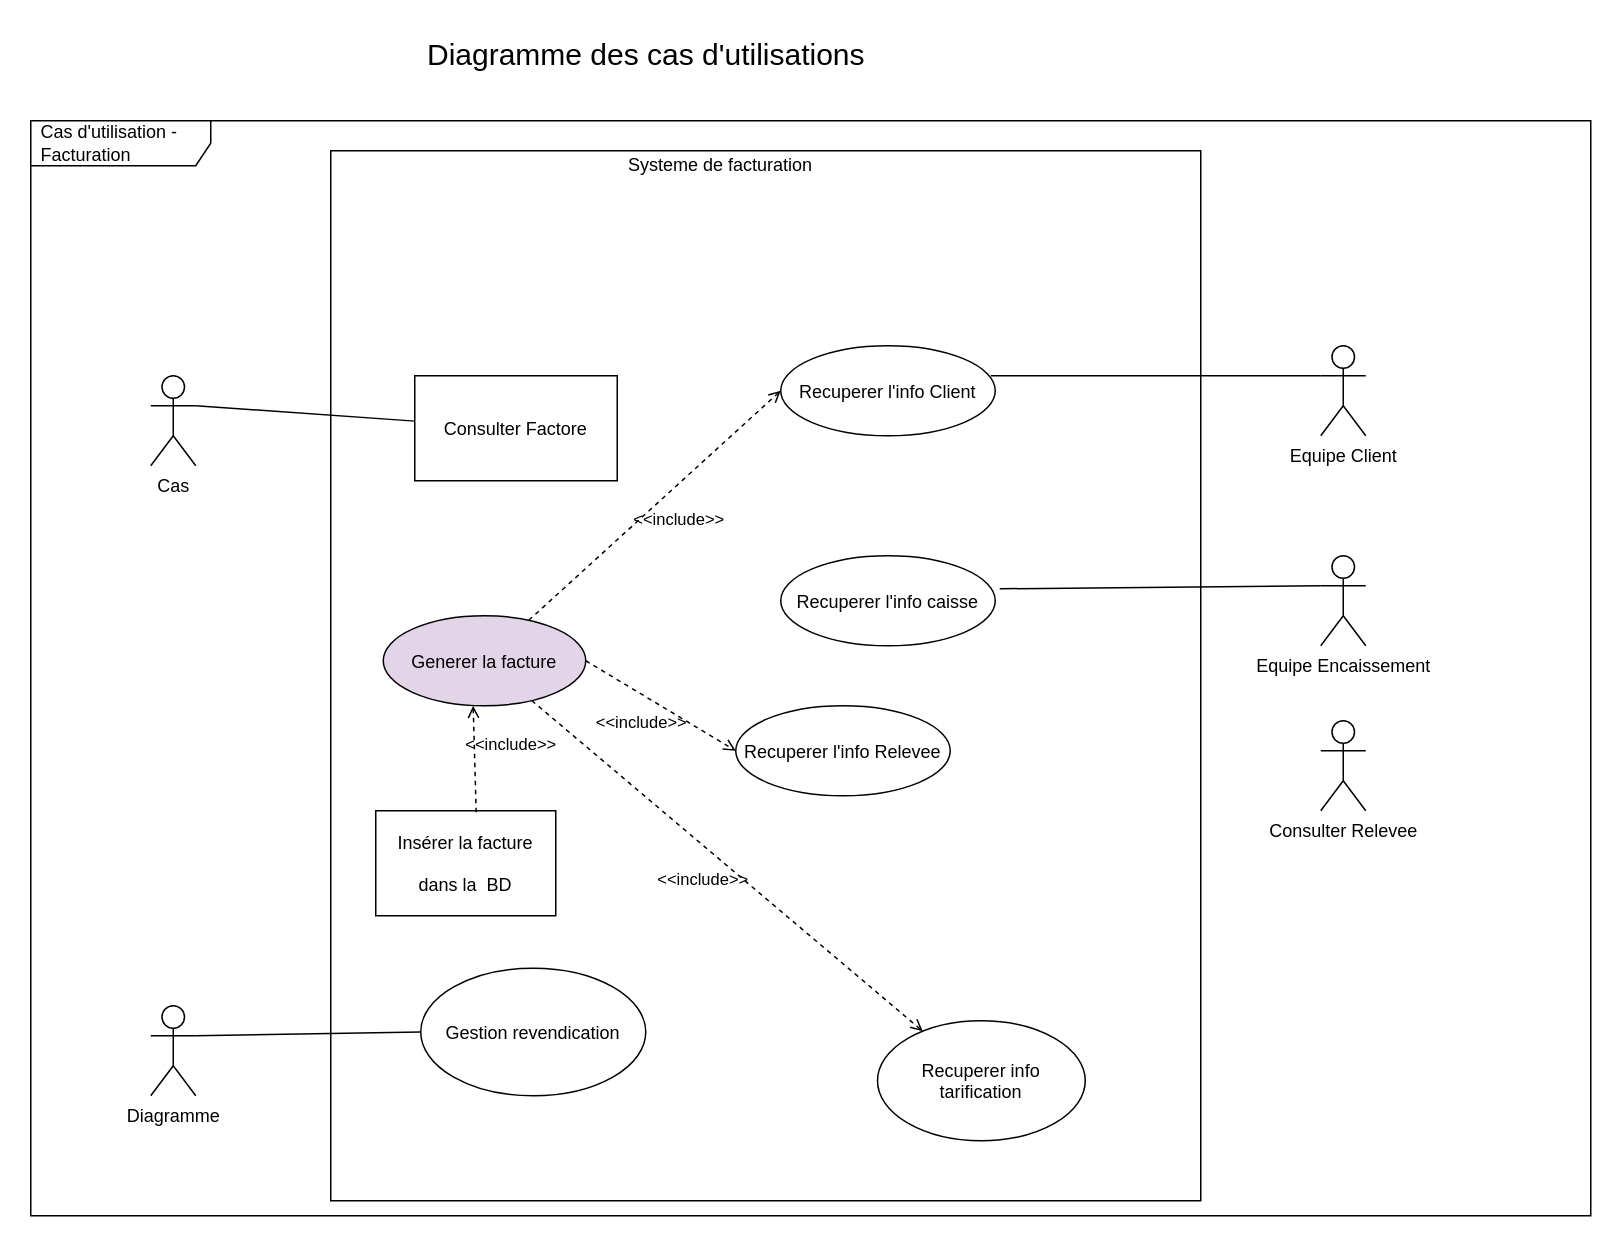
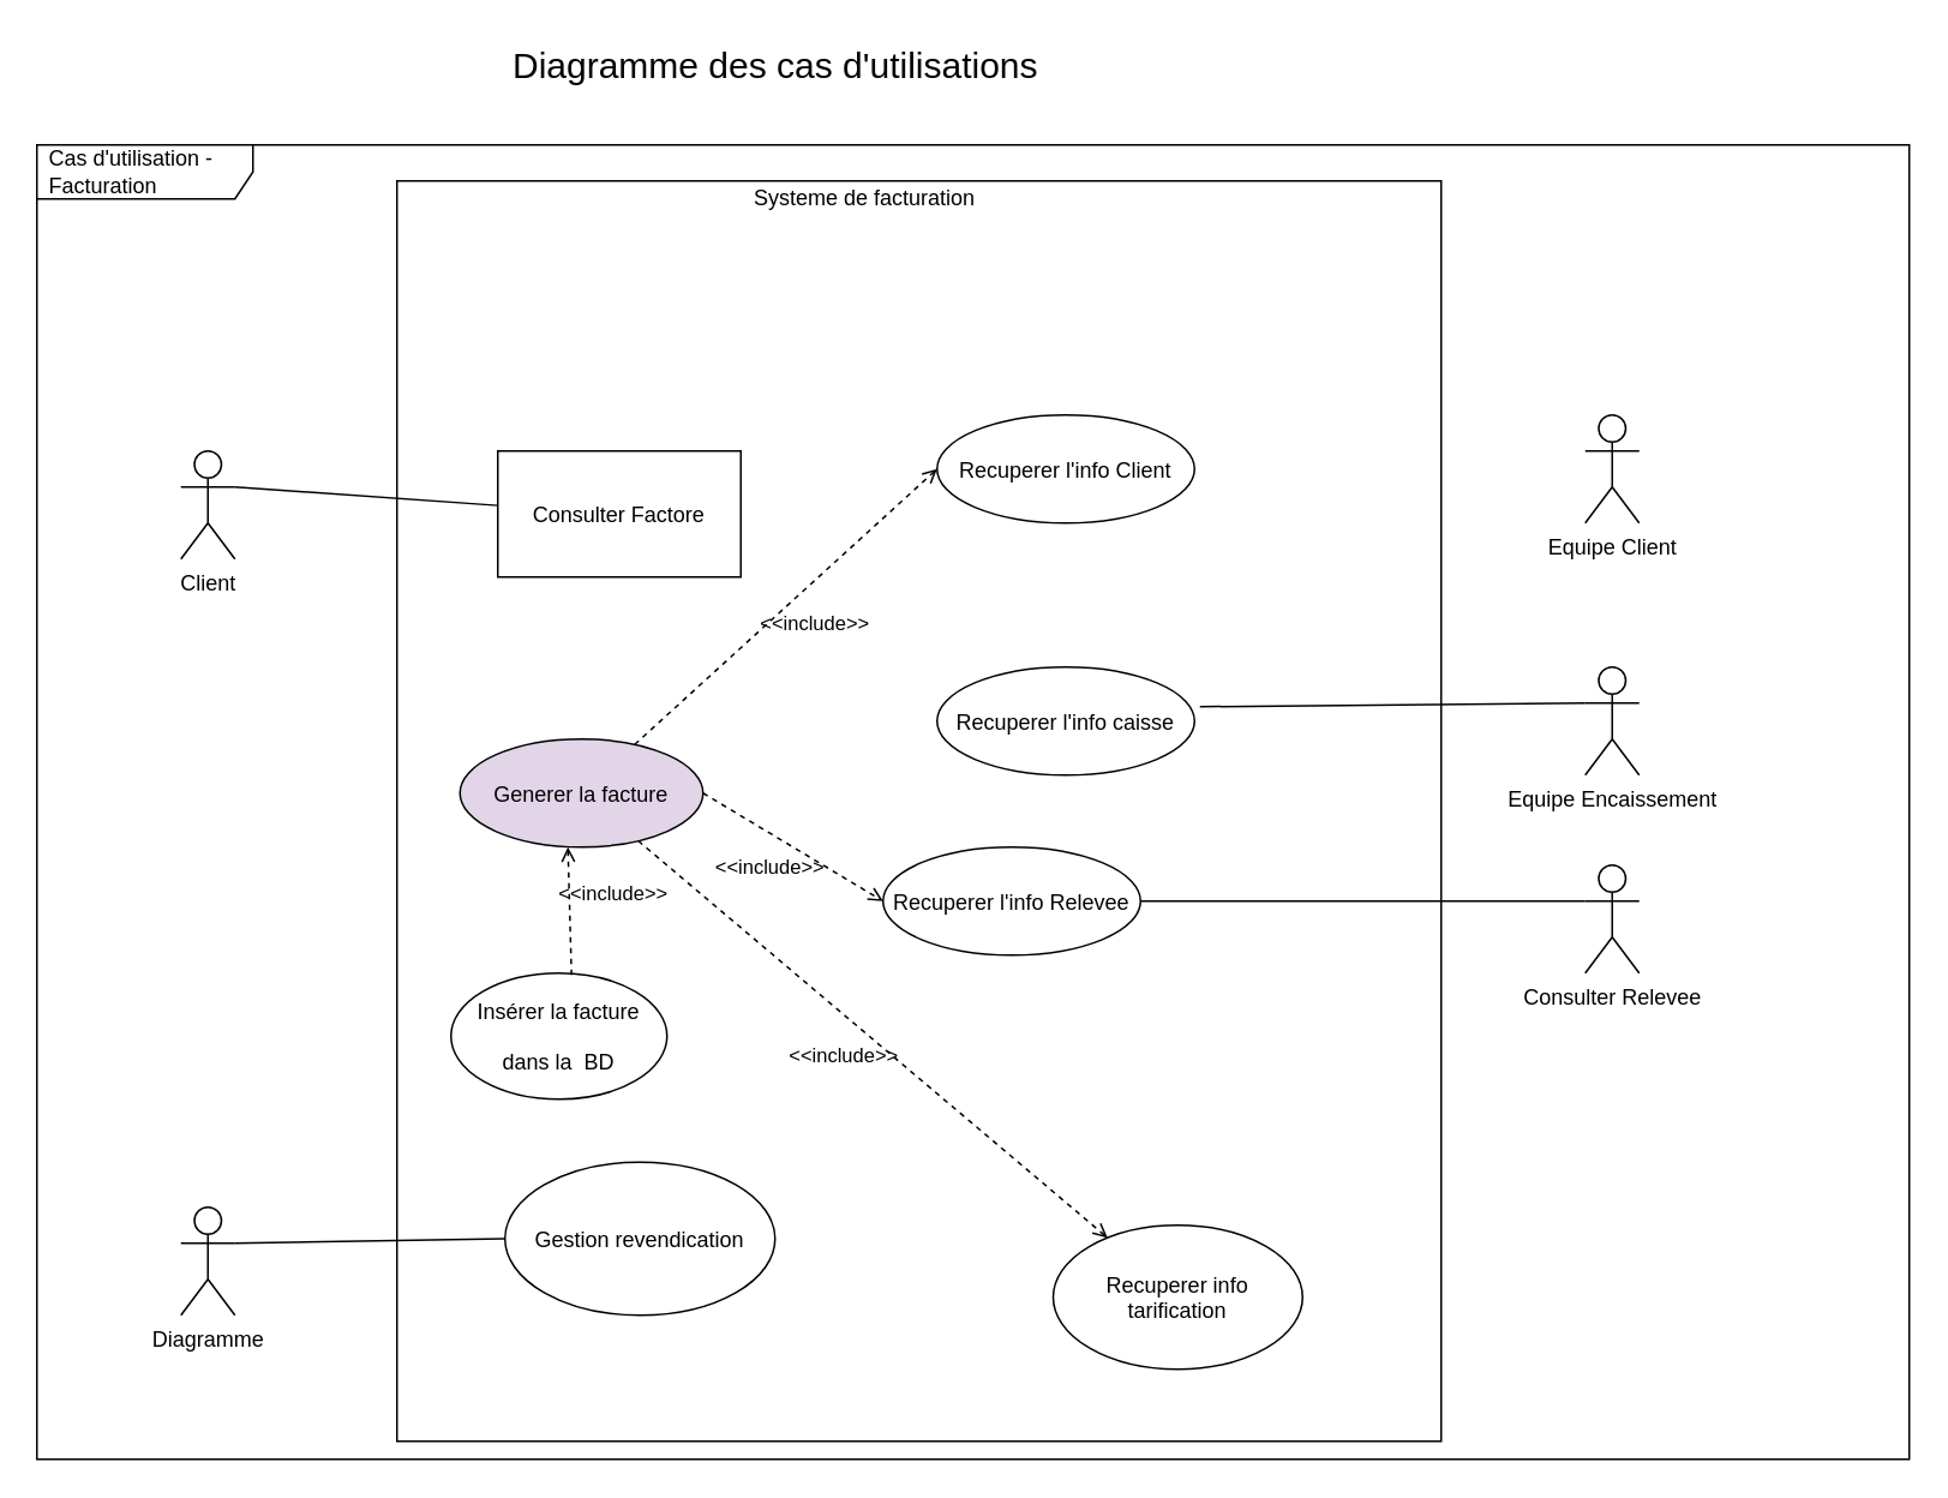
  <mxCell id="0" />
  <mxCell id="1" parent="0" />
  <mxCell id="2" value="Cas d'utilisation - Facturation" style="shape=umlFrame;whiteSpace=wrap;html=1;width=120;height=30;boundedLbl=1;verticalAlign=middle;align=left;spacingLeft=5;" parent="1" vertex="1"><mxGeometry x="20" y="80" width="1040" height="730" as="geometry" /></mxCell>
  <mxCell id="3" value="" style="rounded=0;whiteSpace=wrap;html=1;" parent="1" vertex="1"><mxGeometry x="220" y="100" width="580" height="700" as="geometry" /></mxCell>
  <mxCell id="4" value="Systeme de facturation" style="text;html=1;strokeColor=none;fillColor=none;align=center;verticalAlign=middle;whiteSpace=wrap;rounded=0;" parent="1" vertex="1"><mxGeometry x="390" y="100" width="180" height="20" as="geometry" /></mxCell>
  <mxCell id="5" value="Equipe Encaissement" style="shape=umlActor;verticalLabelPosition=bottom;verticalAlign=top;html=1;outlineConnect=0;" parent="1" vertex="1"><mxGeometry x="880" y="370" width="30" height="60" as="geometry" /></mxCell>
  <mxCell id="6" value="Consulter Relevee" style="shape=umlActor;verticalLabelPosition=bottom;verticalAlign=top;html=1;outlineConnect=0;" parent="1" vertex="1"><mxGeometry x="880" y="480" width="30" height="60" as="geometry" /></mxCell>
  <mxCell id="7" value="Equipe Client" style="shape=umlActor;verticalLabelPosition=bottom;verticalAlign=top;html=1;outlineConnect=0;" parent="1" vertex="1"><mxGeometry x="880" y="230" width="30" height="60" as="geometry" /></mxCell>
- <mxCell id="8" value="Insérer la facture &#10;&#10;dans la  BD" style="rounded=0;" parent="1" vertex="1"><mxGeometry x="250" y="540" width="120" height="70" as="geometry" /></mxCell>
+ <mxCell id="8" value="Insérer la facture &#10;&#10;dans la  BD" style="ellipse;" parent="1" vertex="1"><mxGeometry x="250" y="540" width="120" height="70" as="geometry" /></mxCell>
  <mxCell id="9" value="Generer la facture" style="ellipse;fillColor=#e1d5e7;" parent="1" vertex="1"><mxGeometry x="255" y="410" width="135" height="60" as="geometry" /></mxCell>
  <mxCell id="10" value="Recuperer l'info Relevee" style="ellipse;" parent="1" vertex="1"><mxGeometry x="490" y="470" width="143" height="60" as="geometry" /></mxCell>
  <mxCell id="11" value="&amp;lt;&amp;lt;include&amp;gt;&amp;gt;" style="html=1;verticalAlign=bottom;labelBackgroundColor=none;endArrow=open;endFill=0;dashed=1;exitX=1;exitY=0.5;exitDx=0;exitDy=0;entryX=0;entryY=0.5;entryDx=0;entryDy=0;" parent="1" source="9" target="10" edge="1"><mxGeometry x="-0.002" y="-24" width="160" relative="1" as="geometry"><mxPoint x="547" y="390" as="sourcePoint" /><mxPoint x="590" y="410" as="targetPoint" /><mxPoint as="offset" /></mxGeometry></mxCell>
+ <mxCell id="12" value="" style="endArrow=none;html=1;exitX=1;exitY=0.5;exitDx=0;exitDy=0;entryX=0;entryY=0.333;entryDx=0;entryDy=0;entryPerimeter=0;" parent="1" source="10" target="6" edge="1"><mxGeometry width="50" height="50" relative="1" as="geometry"><mxPoint x="690" y="320" as="sourcePoint" /><mxPoint x="740" y="270" as="targetPoint" /></mxGeometry></mxCell>
  <mxCell id="13" value="Recuperer info&#10; tarification" style="ellipse;" parent="1" vertex="1"><mxGeometry x="584.5" y="680" width="138.5" height="80" as="geometry" /></mxCell>
  <mxCell id="14" value="&amp;lt;&amp;lt;include&amp;gt;&amp;gt;" style="html=1;verticalAlign=bottom;labelBackgroundColor=none;endArrow=open;endFill=0;dashed=1;" parent="1" source="9" target="13" edge="1"><mxGeometry x="-0.002" y="-24" width="160" relative="1" as="geometry"><mxPoint x="430" y="456" as="sourcePoint" /><mxPoint x="620" y="506" as="targetPoint" /><mxPoint as="offset" /></mxGeometry></mxCell>
  <mxCell id="15" value="Recuperer l'info Client" style="ellipse;" parent="1" vertex="1"><mxGeometry x="520" y="230" width="143" height="60" as="geometry" /></mxCell>
  <mxCell id="16" value="Recuperer l'info caisse" style="ellipse;" parent="1" vertex="1"><mxGeometry x="520" y="370" width="143" height="60" as="geometry" /></mxCell>
  <mxCell id="17" value="&amp;lt;&amp;lt;include&amp;gt;&amp;gt;" style="html=1;verticalAlign=bottom;labelBackgroundColor=none;endArrow=open;endFill=0;dashed=1;entryX=0;entryY=0.5;entryDx=0;entryDy=0;" parent="1" source="9" target="15" edge="1"><mxGeometry x="-0.002" y="-24" width="160" relative="1" as="geometry"><mxPoint x="440" y="440" as="sourcePoint" /><mxPoint x="585.5" y="500" as="targetPoint" /><mxPoint as="offset" /></mxGeometry></mxCell>
  <mxCell id="18" value="" style="endArrow=none;html=1;entryX=0;entryY=0.333;entryDx=0;entryDy=0;entryPerimeter=0;exitX=1.021;exitY=0.367;exitDx=0;exitDy=0;exitPerimeter=0;" parent="1" source="16" target="5" edge="1"><mxGeometry width="50" height="50" relative="1" as="geometry"><mxPoint x="718.5" y="490" as="sourcePoint" /><mxPoint x="860" y="500" as="targetPoint" /></mxGeometry></mxCell>
- <mxCell id="19" value="" style="endArrow=none;html=1;entryX=0;entryY=0.333;entryDx=0;entryDy=0;entryPerimeter=0;exitX=0.979;exitY=0.333;exitDx=0;exitDy=0;exitPerimeter=0;" parent="1" source="15" target="7" edge="1"><mxGeometry width="50" height="50" relative="1" as="geometry"><mxPoint x="720" as="sourcePoint" y="250" /><mxPoint x="860" as="targetPoint" y="250" /></mxGeometry></mxCell>
- <mxCell id="20" value="Cas" style="shape=umlActor;verticalLabelPosition=bottom;verticalAlign=top;html=1;" parent="1" vertex="1"><mxGeometry x="100" width="30" height="60" as="geometry" y="250" /></mxCell>
+ <mxCell id="20" value="Client" style="shape=umlActor;verticalLabelPosition=bottom;verticalAlign=top;html=1;" parent="1" vertex="1"><mxGeometry x="100" width="30" height="60" as="geometry" y="250" /></mxCell>
  <mxCell id="21" value="Consulter Factore" style="rounded=0;" parent="1" vertex="1"><mxGeometry x="276" width="135" height="70" as="geometry" y="250" /></mxCell>
  <mxCell id="22" value="" style="endArrow=none;html=1;exitX=1;exitY=0.333;exitDx=0;exitDy=0;exitPerimeter=0;" parent="1" source="20" target="21" edge="1"><mxGeometry width="50" height="50" relative="1" as="geometry"><mxPoint x="230" y="340" as="sourcePoint" /><mxPoint x="280" y="290" as="targetPoint" /></mxGeometry></mxCell>
  <mxCell id="23" value="&amp;lt;&amp;lt;include&amp;gt;&amp;gt;" style="html=1;verticalAlign=bottom;labelBackgroundColor=none;endArrow=open;endFill=0;dashed=1;entryX=0.444;entryY=1;entryDx=0;entryDy=0;entryPerimeter=0;exitX=0.558;exitY=0.014;exitDx=0;exitDy=0;exitPerimeter=0;" parent="1" source="8" target="9" edge="1"><mxGeometry x="-0.002" y="-24" width="160" relative="1" as="geometry"><mxPoint x="220.003" y="564.289" as="sourcePoint" /><mxPoint x="346" y="530" as="targetPoint" /><mxPoint as="offset" /></mxGeometry></mxCell>
  <mxCell id="24" value="Diagramme" style="shape=umlActor;verticalLabelPosition=bottom;verticalAlign=top;html=1;" parent="1" vertex="1"><mxGeometry x="100" y="670" width="30" height="60" as="geometry" /></mxCell>
  <mxCell id="25" value="Gestion revendication" style="ellipse;" parent="1" vertex="1"><mxGeometry x="280" y="645" width="150" height="85" as="geometry" /></mxCell>
  <mxCell id="26" value="" style="endArrow=none;html=1;entryX=0;entryY=0.5;entryDx=0;entryDy=0;exitX=1;exitY=0.333;exitDx=0;exitDy=0;exitPerimeter=0;" parent="1" source="24" target="25" edge="1"><mxGeometry width="50" height="50" relative="1" as="geometry"><mxPoint x="150" y="840" as="sourcePoint" /><mxPoint x="200" y="790" as="targetPoint" /></mxGeometry></mxCell>
  <mxCell id="27" value="Diagramme des cas d'utilisations" style="text;html=1;align=center;verticalAlign=middle;resizable=0;points=[];autosize=1;strokeColor=none;fontSize=20;" vertex="1" parent="1"><mxGeometry x="274.5" y="20" width="310" height="30" as="geometry" /></mxCell>
